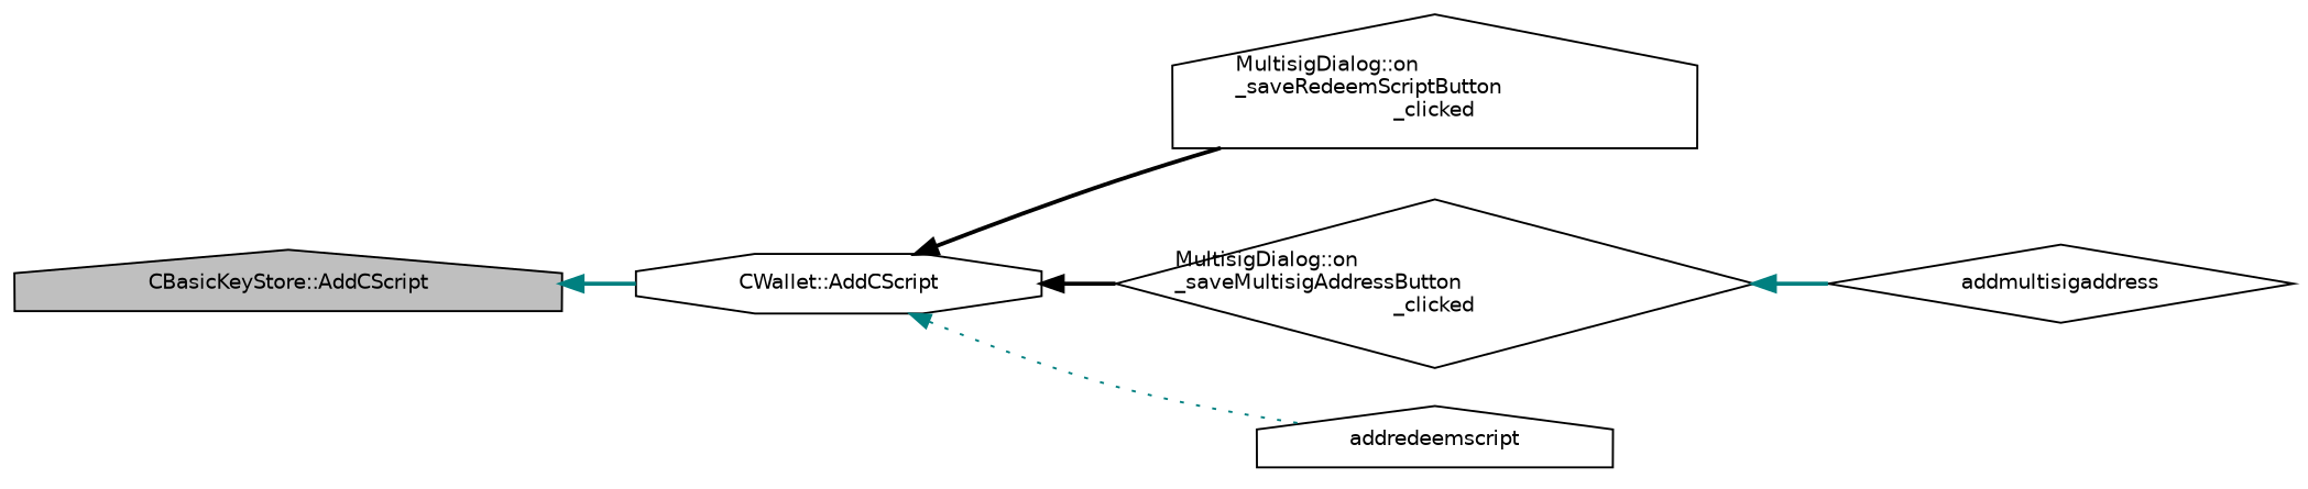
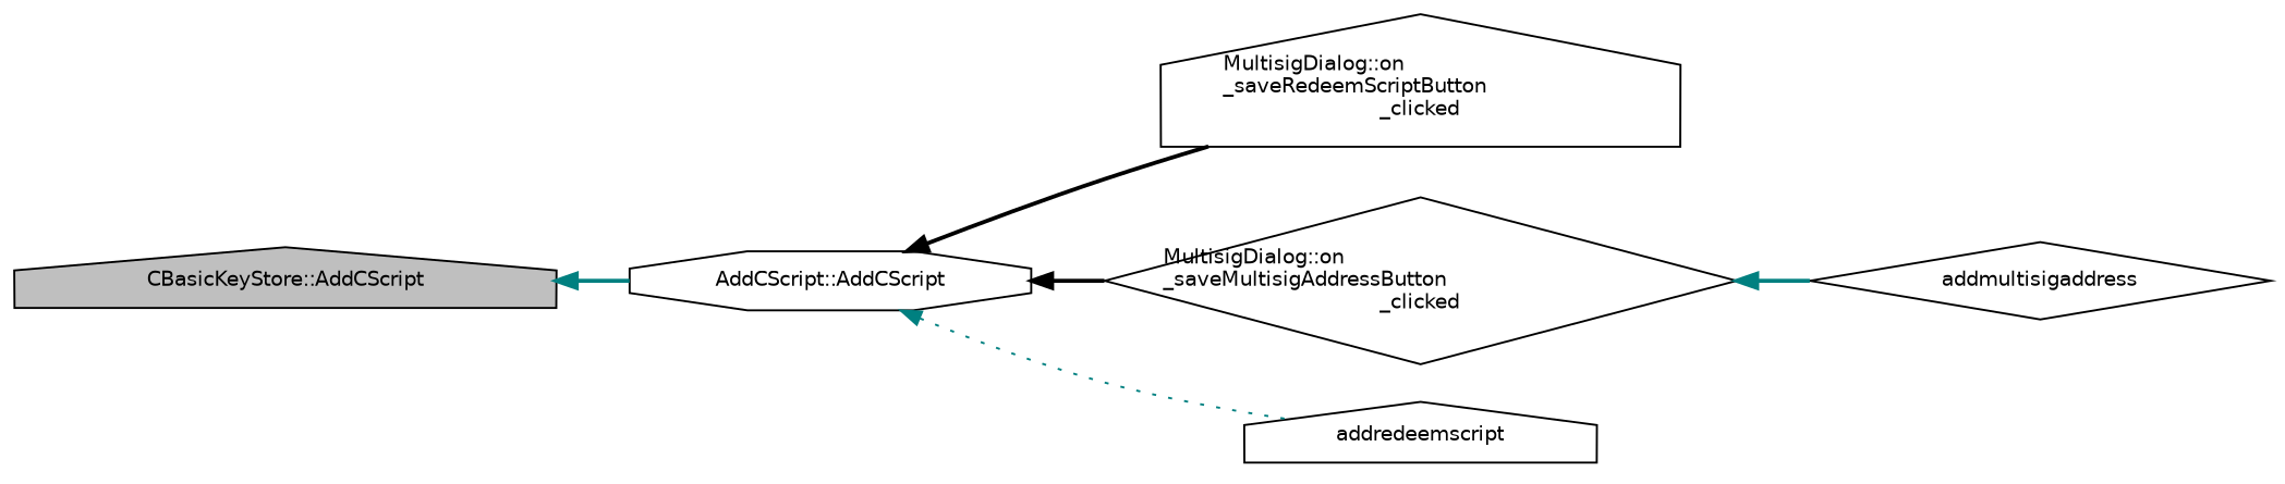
  digraph {
    rankdir=LR
    node [color=black fillcolor=white fontname=Helvetica fontsize=10 shape=house style=filled]
    edge [color=teal dir=back fontname=Helvetica fontsize=10 labelfontname=Helvetica labelfontsize=10 style=bold]
    n1 [fillcolor=grey75 fontcolor=black height=0.2 label="CBasicKeyStore::AddCScript" width=0.4]
-   n2 [height=0.2 label="CWallet::AddCScript" shape=octagon width=0.4]
+   n2 [height=0.2 label="AddCScript::AddCScript" shape=octagon width=0.4]
    n3 [height=0.2 label="MultisigDialog::on\l_saveRedeemScriptButton\l_clicked" width=0.4]
    n4 [height=0.2 label="MultisigDialog::on\l_saveMultisigAddressButton\l_clicked" shape=diamond width=0.4]
    n5 [height=0.2 label=addredeemscript width=0.4]
    n6 [height=0.2 label=addmultisigaddress shape=diamond width=0.4]
    n1 -> n2
    n2 -> n3 [color=black]
    n2 -> n4 [color=black]
    n2 -> n5 [style=dotted]
    n4 -> n6
  }
